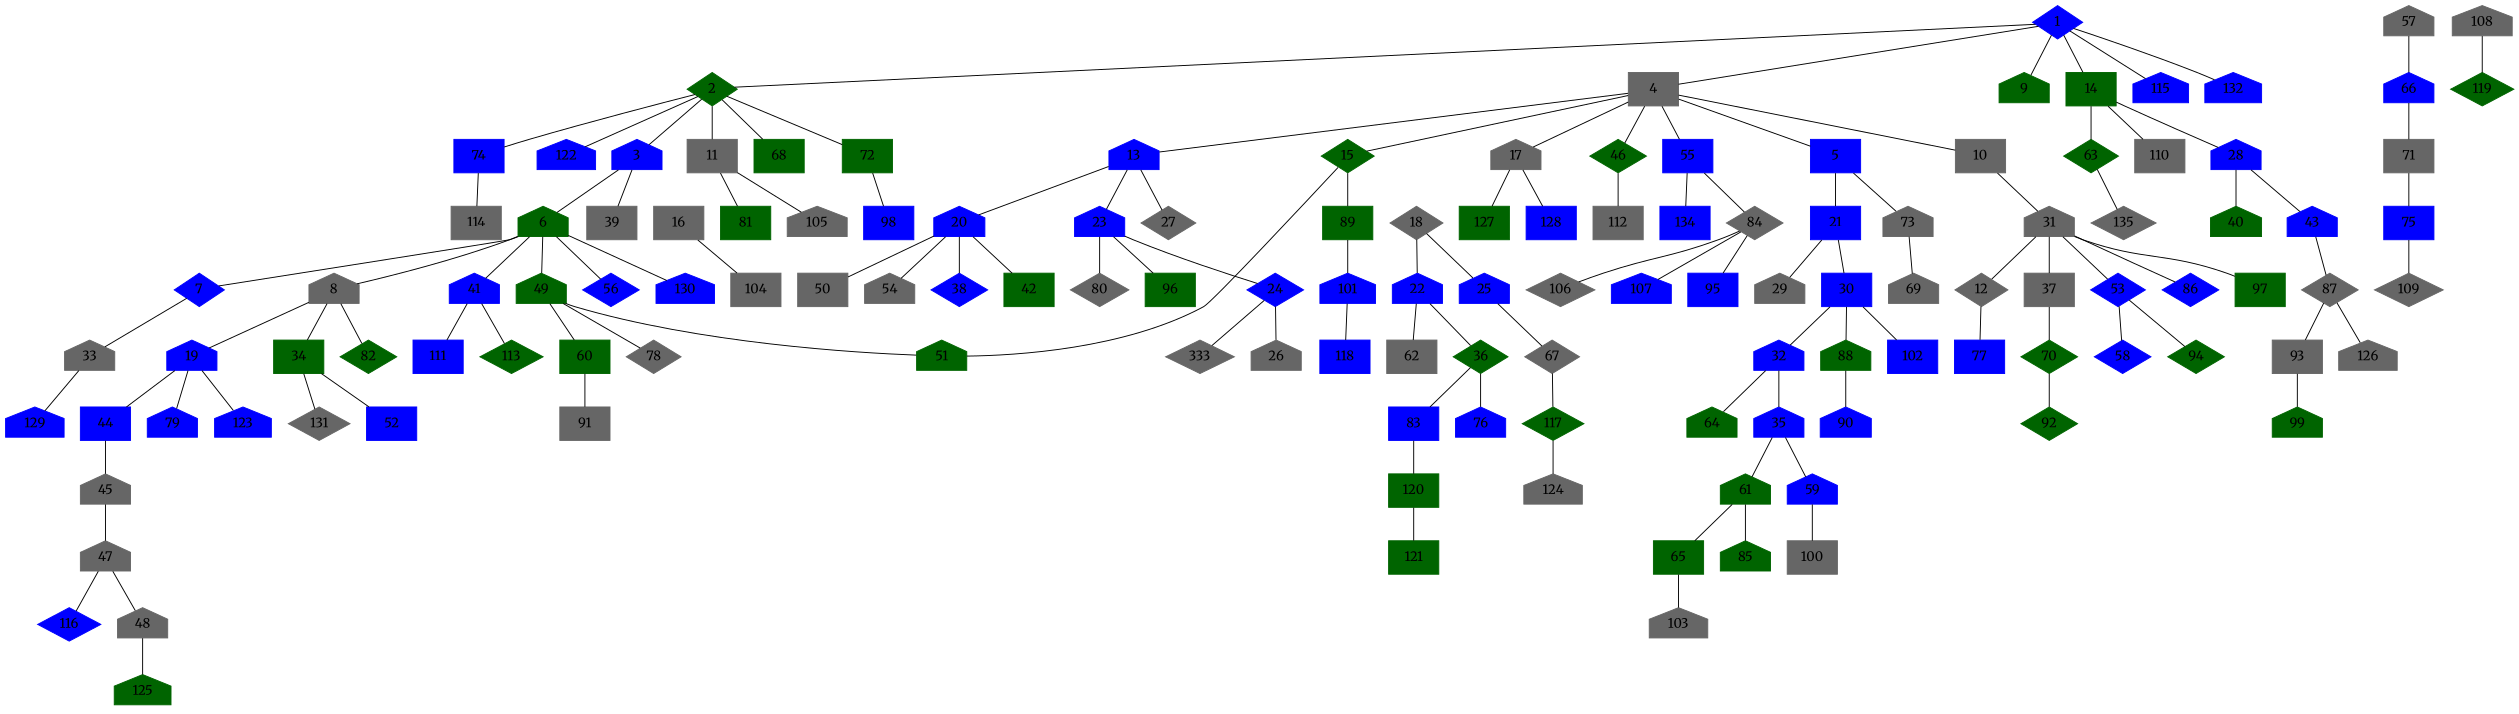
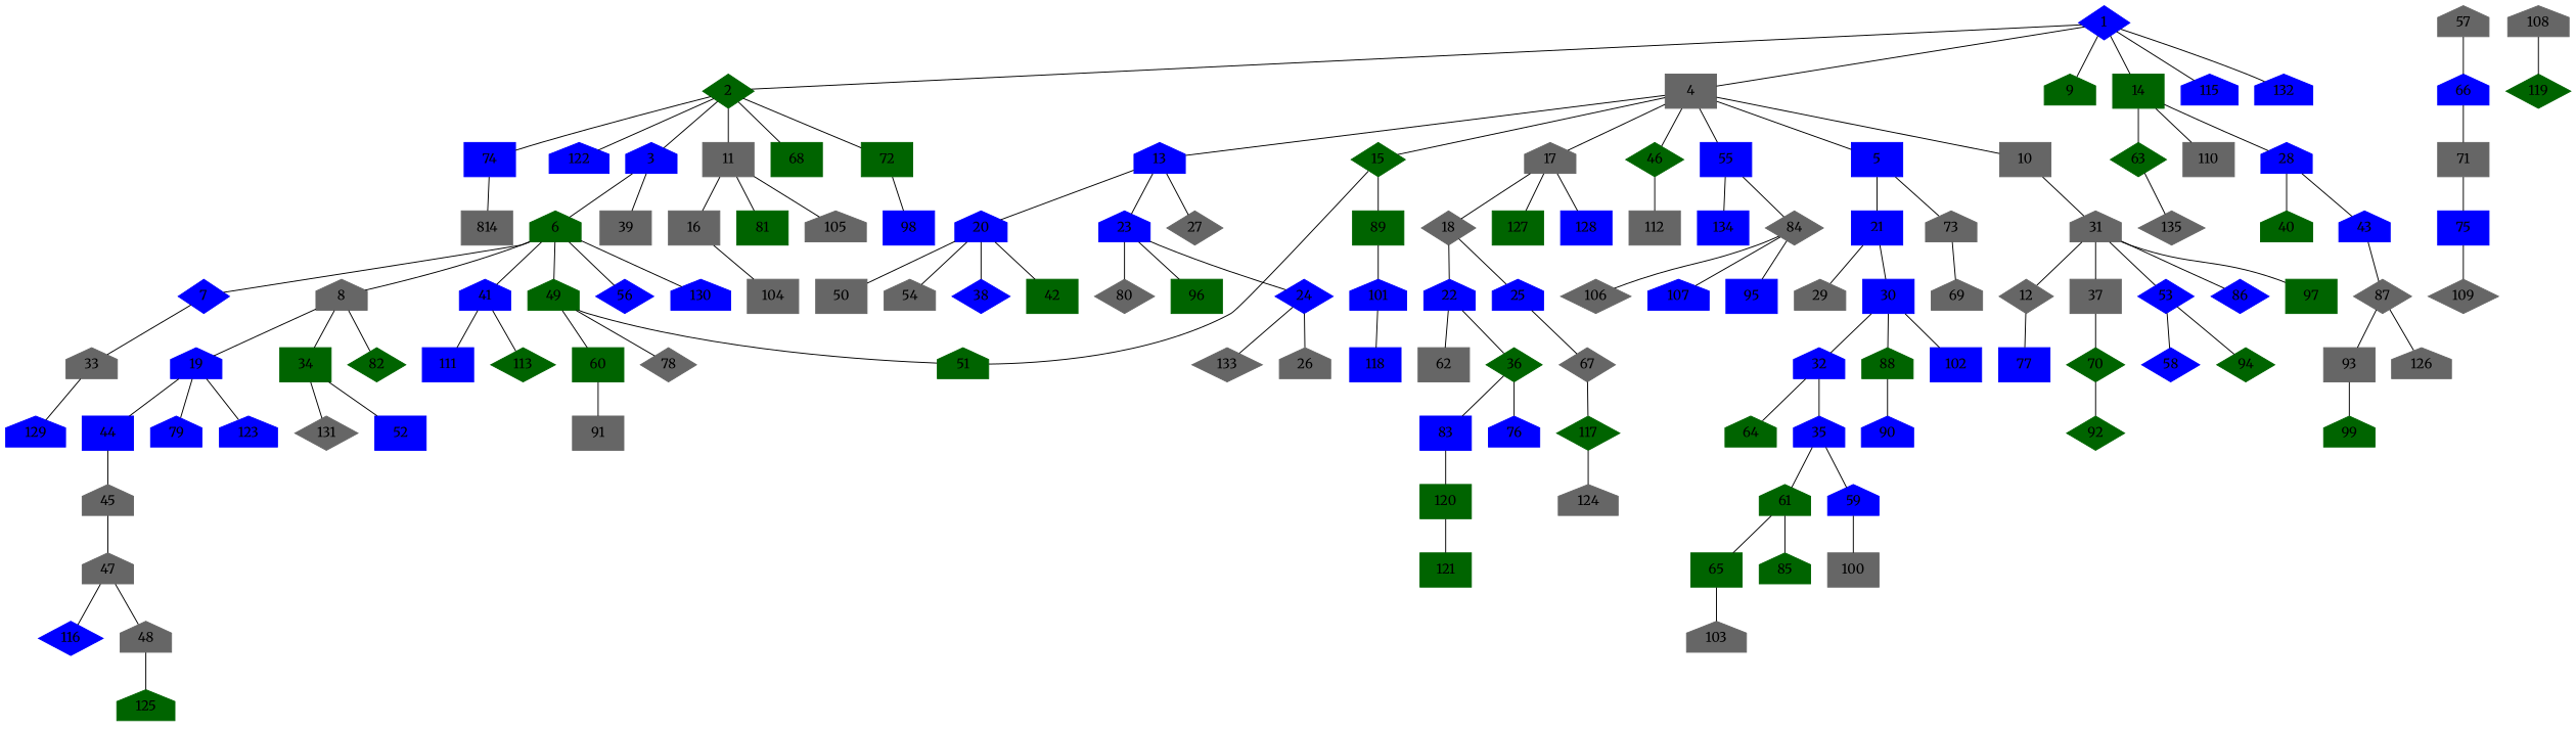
  graph {
    fontname=Merriweather
    node [color=blue fontname=Merriweather shape=house style=filled]
    edge [fontname=Merriweather]
    1 [shape=diamond]
    2 [color=darkgreen shape=diamond]
    4 [color=gray40 shape=box]
    9 [color=darkgreen]
    14 [color=darkgreen shape=box]
    115
    132
    3
    11 [color=gray40 shape=box]
    68 [color=darkgreen shape=box]
    72 [color=darkgreen shape=box]
    74 [shape=box]
    122
    5 [shape=box]
    10 [color=gray40 shape=box]
    13
    15 [color=darkgreen shape=diamond]
    17 [color=gray40]
    46 [color=darkgreen shape=diamond]
    55 [shape=box]
    28
    63 [color=darkgreen shape=diamond]
    110 [color=gray40 shape=box]
    6 [color=darkgreen]
    39 [color=gray40 shape=box]
    16 [color=gray40 shape=box]
    81 [color=darkgreen shape=box]
    105 [color=gray40]
    98 [shape=box]
-   114 [color=gray40 shape=box]
+   114 [color=gray40 shape=box label=814]
    7 [shape=diamond]
    8 [color=gray40]
    41
    49 [color=darkgreen]
    56 [shape=diamond]
    130
    21 [shape=box]
    73 [color=gray40]
    31 [color=gray40]
    20
    23
    27 [color=gray40 shape=diamond]
    51 [color=darkgreen]
    89 [color=darkgreen shape=box]
    18 [color=gray40 shape=diamond]
    127 [color=darkgreen shape=box]
    128 [shape=box]
    112 [color=gray40 shape=box]
    84 [color=gray40 shape=diamond]
    134 [shape=box]
    29 [color=gray40]
    30 [shape=box]
    69 [color=gray40]
    33 [color=gray40]
    19
    34 [color=darkgreen shape=box]
    82 [color=darkgreen shape=diamond]
    111 [shape=box]
    113 [color=darkgreen shape=diamond]
    60 [color=darkgreen shape=box]
    78 [color=gray40 shape=diamond]
    129
    44 [shape=box]
    79
    123
    52 [shape=box]
    131 [color=gray40 shape=diamond]
    12 [color=gray40 shape=diamond]
    77 [shape=box]
    37 [color=gray40 shape=box]
    53 [shape=diamond]
    86 [shape=diamond]
    97 [color=darkgreen shape=box]
    104 [color=gray40 shape=box]
    38 [shape=diamond]
    42 [color=darkgreen shape=box]
    50 [color=gray40 shape=box]
    54 [color=gray40]
    24 [shape=diamond]
    80 [color=gray40 shape=diamond]
    96 [color=darkgreen shape=box]
    40 [color=darkgreen]
    43
    135 [color=gray40 shape=diamond]
    101
    22
    25
    36 [color=darkgreen shape=diamond]
    62 [color=gray40 shape=box]
    67 [color=gray40 shape=diamond]
    45 [color=gray40]
    32
    88 [color=darkgreen]
    102 [shape=box]
    76
    83 [shape=box]
    26 [color=gray40]
-   133 [color=gray40 shape=diamond label=333]
+   133 [color=gray40 shape=diamond]
    117 [color=darkgreen shape=diamond]
    87 [color=gray40 shape=diamond]
    35
    64 [color=darkgreen]
    90
    70 [color=darkgreen shape=diamond]
    58 [shape=diamond]
    94 [color=darkgreen shape=diamond]
    59
    61 [color=darkgreen]
    100 [color=gray40 shape=box]
    65 [color=darkgreen shape=box]
    85 [color=darkgreen]
    120 [color=darkgreen shape=box]
    57 [color=gray40]
    66
    92 [color=darkgreen shape=diamond]
    93 [color=gray40 shape=box]
    126 [color=gray40]
    47 [color=gray40]
    48 [color=gray40]
    116 [shape=diamond]
    108 [color=gray40]
    119 [color=darkgreen shape=diamond]
    125 [color=darkgreen]
    91 [color=gray40 shape=box]
    95 [shape=box]
    106 [color=gray40 shape=diamond]
    107
    71 [color=gray40 shape=box]
    103 [color=gray40]
    75 [shape=box]
    124 [color=gray40]
    109 [color=gray40 shape=diamond]
    121 [color=darkgreen shape=box]
    99 [color=darkgreen]
    118 [shape=box]
    1 -- 2
    1 -- 4
    1 -- 9
    1 -- 14
    1 -- 115
    1 -- 132
    2 -- 3
    2 -- 11
    2 -- 68
    2 -- 72
    2 -- 74
    2 -- 122
    4 -- 5
    4 -- 10
    4 -- 13
    4 -- 15
    4 -- 17
    4 -- 46
    4 -- 55
    14 -- 28
    14 -- 63
    14 -- 110
    3 -- 6
    3 -- 39
+   11 -- 16
    11 -- 81
    11 -- 105
    72 -- 98
    74 -- 114
    5 -- 21
    5 -- 73
    10 -- 31
    13 -- 20
    13 -- 23
    13 -- 27
    15 -- 51
    15 -- 89
+   17 -- 18
    17 -- 127
    17 -- 128
    46 -- 112
    55 -- 84
    55 -- 134
    28 -- 40
    28 -- 43
    63 -- 135
    6 -- 7
    6 -- 8
    6 -- 41
    6 -- 49
    6 -- 56
    6 -- 130
    16 -- 104
    7 -- 33
    8 -- 19
    8 -- 34
    8 -- 82
    41 -- 111
    41 -- 113
    49 -- 51
    49 -- 60
    49 -- 78
    21 -- 29
    21 -- 30
    73 -- 69
    31 -- 12
    31 -- 37
    31 -- 53
    31 -- 86
    31 -- 97
    20 -- 38
    20 -- 42
    20 -- 50
    20 -- 54
    23 -- 24
    23 -- 80
    23 -- 96
    89 -- 101
    18 -- 22
    18 -- 25
    84 -- 95
    84 -- 106
    84 -- 107
    30 -- 32
    30 -- 88
    30 -- 102
    33 -- 129
    19 -- 44
    19 -- 79
    19 -- 123
    34 -- 52
    34 -- 131
    60 -- 91
    44 -- 45
    12 -- 77
    37 -- 70
    53 -- 58
    53 -- 94
    24 -- 26
    24 -- 133
    43 -- 87
    101 -- 118
    22 -- 36
    22 -- 62
    25 -- 67
    36 -- 76
    36 -- 83
    67 -- 117
    45 -- 47
    32 -- 35
    32 -- 64
    88 -- 90
    83 -- 120
    117 -- 124
    87 -- 93
    87 -- 126
    35 -- 59
    35 -- 61
    70 -- 92
    59 -- 100
    61 -- 65
    61 -- 85
    65 -- 103
    120 -- 121
    57 -- 66
    66 -- 71
    93 -- 99
    47 -- 48
    47 -- 116
    48 -- 125
    108 -- 119
    71 -- 75
    75 -- 109
  }
